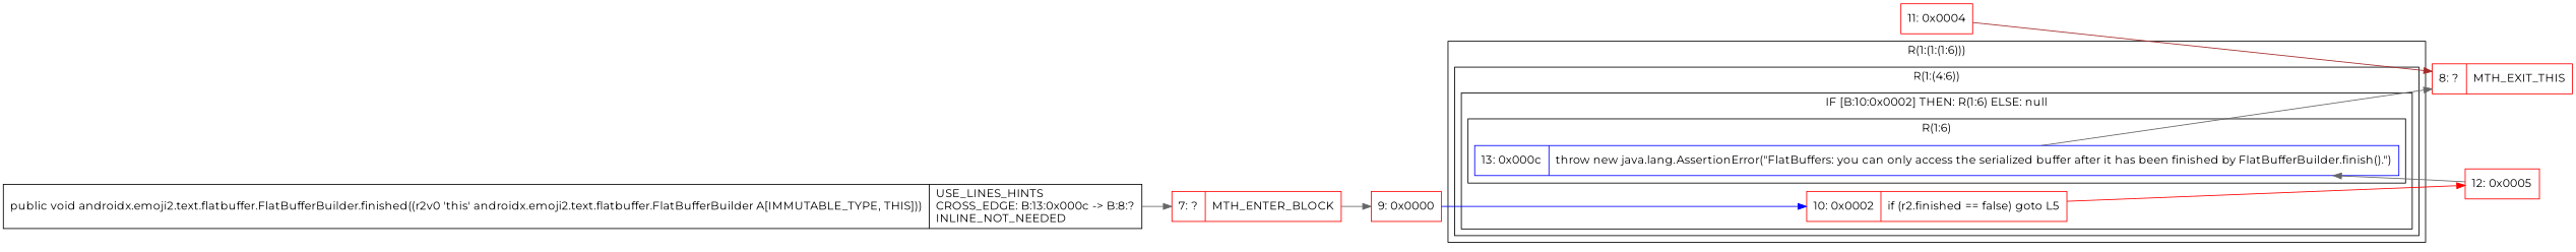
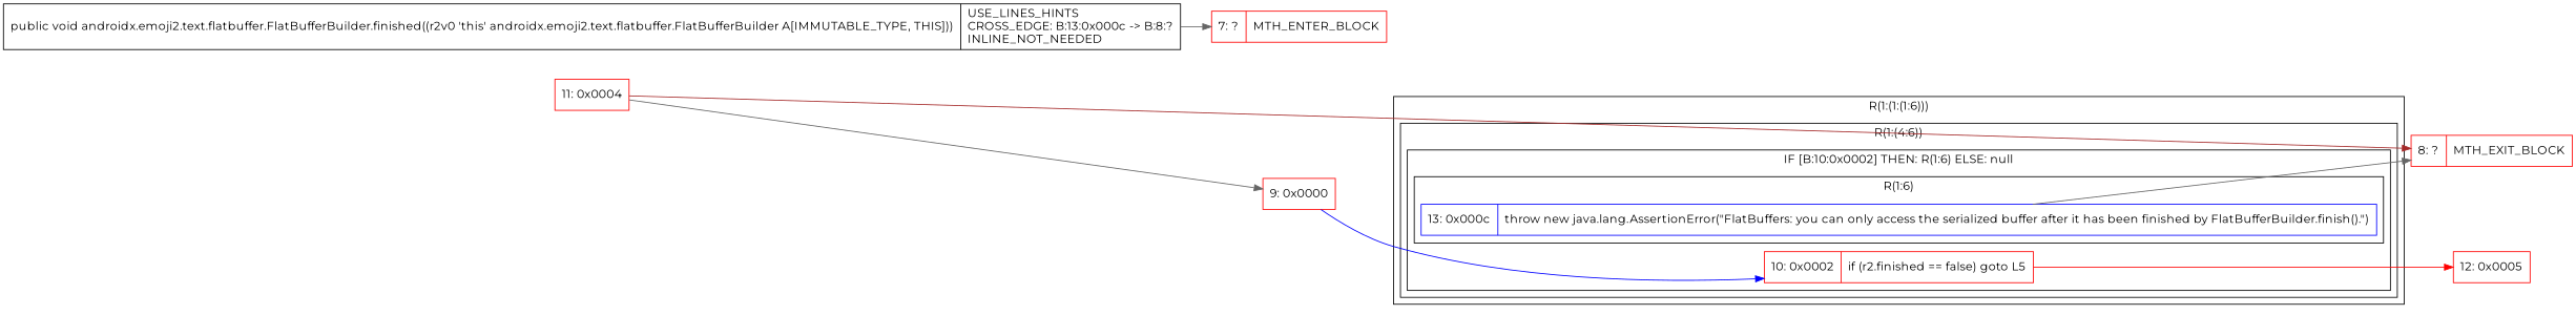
  digraph {
    fontname=Montserrat
    rankdir=LR
    node [color=red fontname=Montserrat shape=record]
    edge [color=gray40 fontname=Montserrat]
    n1 [color=blue label="{13\:\ 0x000c|throw new java.lang.AssertionError(\"FlatBuffers: you can only access the serialized buffer after it has been finished by FlatBufferBuilder.finish().\")\l}"]
    n2 [label="{10\:\ 0x0002|if (r2.finished == false) goto L5\l}"]
-   n3 [label="{8\:\ ?|MTH_EXIT_THIS\l}"]
+   n3 [label="{8\:\ ?|MTH_EXIT_BLOCK\l}"]
    n4 [label="{12\:\ 0x0005}"]
    n5 [label="{11\:\ 0x0004}"]
    n6 [label="{7\:\ ?|MTH_ENTER_BLOCK\l}"]
    n7 [label="{9\:\ 0x0000}"]
    n8 [label="{public void androidx.emoji2.text.flatbuffer.FlatBufferBuilder.finished((r2v0 'this' androidx.emoji2.text.flatbuffer.FlatBufferBuilder A[IMMUTABLE_TYPE, THIS]))  | USE_LINES_HINTS\lCROSS_EDGE: B:13:0x000c \-\> B:8:?\lINLINE_NOT_NEEDED\l}" color=""]
    subgraph cluster_1 {
      label="R(1:(1:(1:6)))"
      subgraph cluster_2 {
        label="R(1:(4:6))"
        subgraph cluster_3 {
          label="IF [B:10:0x0002] THEN: R(1:6) ELSE: null"
          n2
          subgraph cluster_4 {
            label="R(1:6)"
            n1
          }
        }
      }
    }
    n1 -> n3
    n2 -> n4 [color=red]
-   n4 -> n1
    n5 -> n3 [color=brown]
-   n6 -> n7
+   n5 -> n7
    n7 -> n2 [color=blue]
    n8 -> n6
  }
